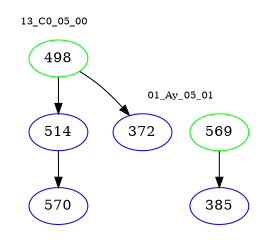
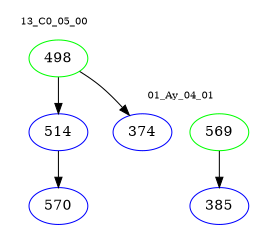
  digraph {
    node [color=blue]
    edge [color=black]
    n1 [color=green label=569]
    n2 [label=385]
-   n3 [label=372]
+   n3 [label=374]
    n4 [color=green label=498]
    n5 [label=514]
    n6 [label=570]
    subgraph cluster_1 {
      color=white
      fontsize=10
-     label="01_Ay_05_01"
+     label="01_Ay_04_01"
      n1
      n2
      n3
    }
    subgraph cluster_2 {
      color=white
      fontsize=10
      label="13_C0_05_00"
      n4
      n5
      n6
    }
    n1 -> n2
    n4 -> n3
    n4 -> n5
    n5 -> n6
  }
